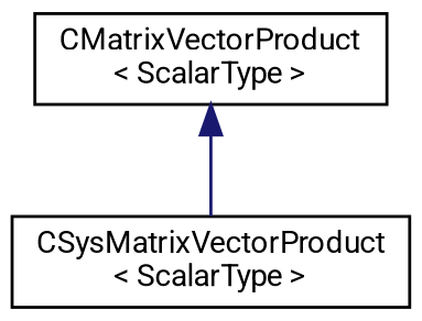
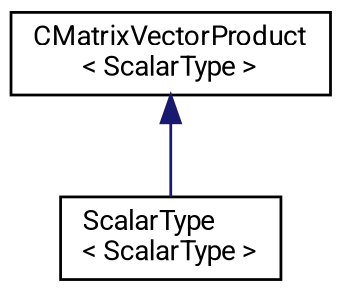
  digraph {
    rankdir=TB
    fontname=Roboto
    node [color=black fillcolor=white fontname=Roboto fontsize=10 shape=record style=filled]
    n1 [height=0.2 label="CMatrixVectorProduct\l\< ScalarType \>" width=0.4]
-   n2 [height=0.2 label="CSysMatrixVectorProduct\l\< ScalarType \>" width=0.4]
+   n2 [height=0.2 label="ScalarType\l\< ScalarType \>" width=0.4]
    n1 -> n2 [color=midnightblue dir=back fontname=Roboto fontsize=10 labelfontname=Helvetica labelfontsize=10 style=solid]
  }
